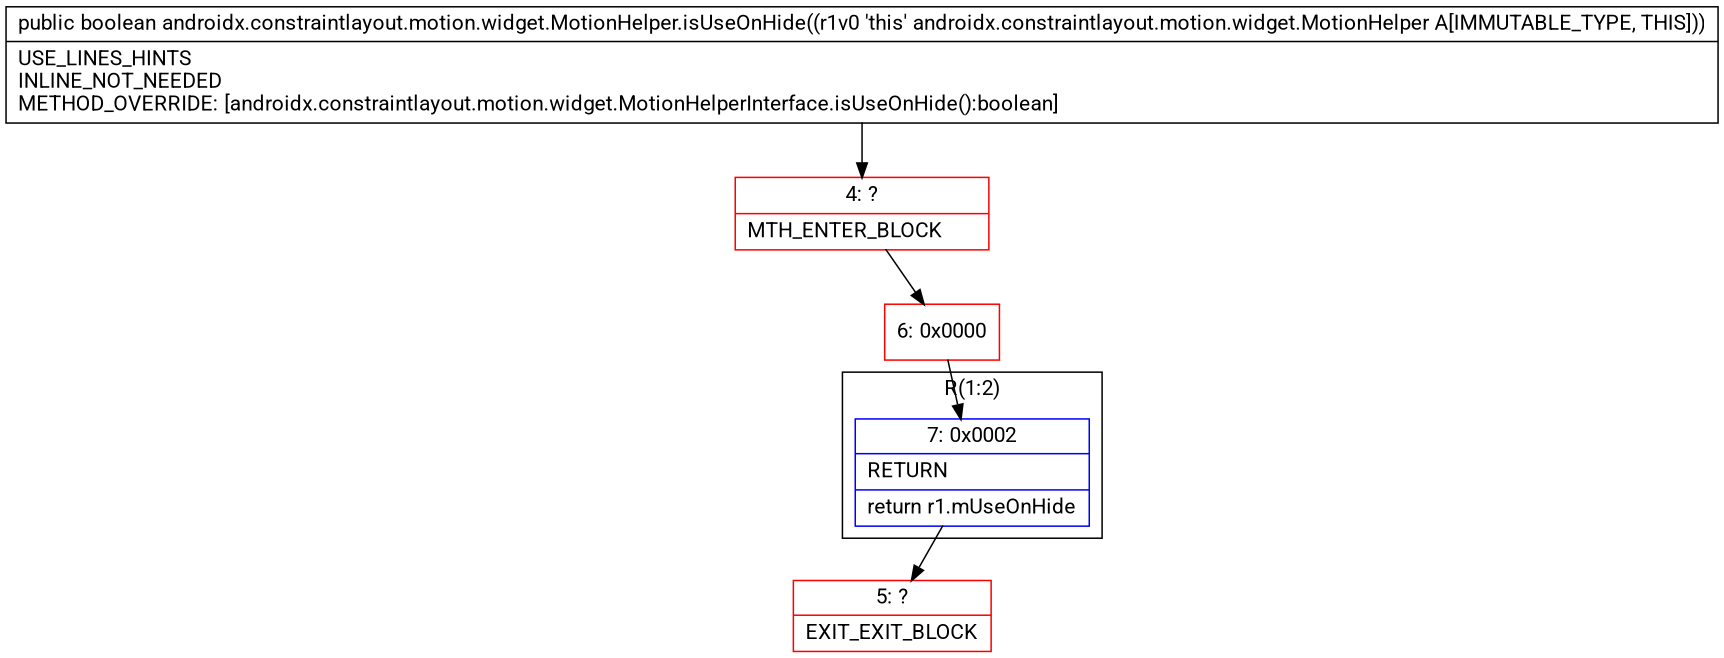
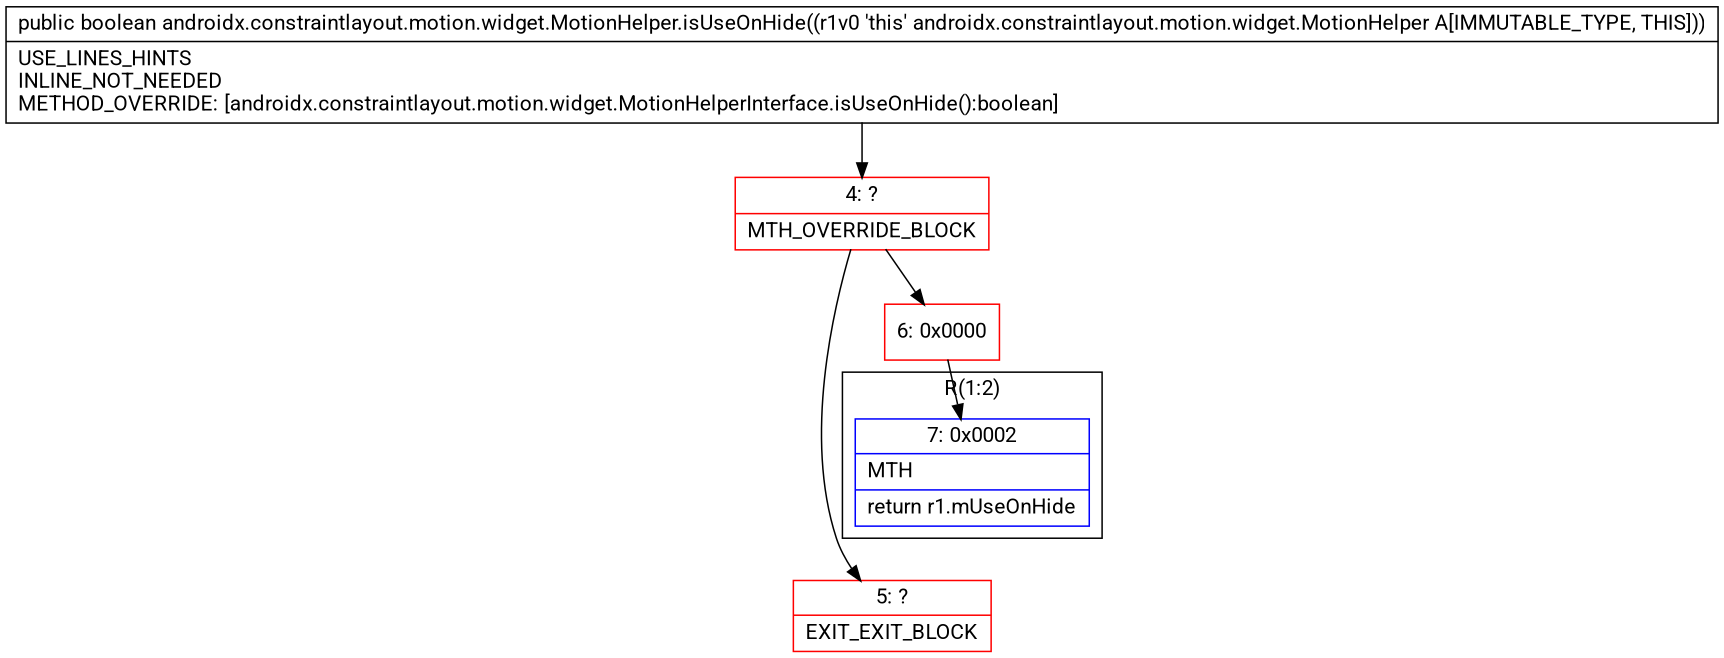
  digraph {
    fontname=Roboto
    node [color=red fontname=Roboto shape=record]
    edge [fontname=Roboto]
-   n1 [color=blue label="{7\:\ 0x0002|RETURN\l|return r1.mUseOnHide\l}"]
+   n1 [color=blue label="{7\:\ 0x0002|MTH\l|return r1.mUseOnHide\l}"]
    n2 [label="{5\:\ ?|EXIT_EXIT_BLOCK\l}"]
-   n3 [label="{4\:\ ?|MTH_ENTER_BLOCK\l}"]
+   n3 [label="{4\:\ ?|MTH_OVERRIDE_BLOCK\l}"]
    n4 [label="{6\:\ 0x0000}"]
    n5 [label="{public boolean androidx.constraintlayout.motion.widget.MotionHelper.isUseOnHide((r1v0 'this' androidx.constraintlayout.motion.widget.MotionHelper A[IMMUTABLE_TYPE, THIS]))  | USE_LINES_HINTS\lINLINE_NOT_NEEDED\lMETHOD_OVERRIDE: [androidx.constraintlayout.motion.widget.MotionHelperInterface.isUseOnHide():boolean]\l}" color=""]
    subgraph cluster_1 {
      label="R(1:2)"
      n1
    }
-   n1 -> n2
+   n3 -> n2
    n3 -> n4
    n4 -> n1
    n5 -> n3
  }
